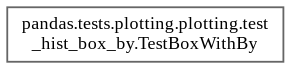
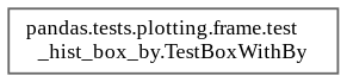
  digraph {
    rankdir=LR
    fontname="Liberation Serif"
-   n1 [color=grey40 fillcolor=white fontname="Liberation Serif" fontsize=10 height=0.2 label="pandas.tests.plotting.plotting.test\l_hist_box_by.TestBoxWithBy" shape=box style=filled width=0.4]
+   n1 [color=grey40 fillcolor=white fontname="Liberation Serif" fontsize=10 height=0.2 label="pandas.tests.plotting.frame.test\l_hist_box_by.TestBoxWithBy" shape=box style=filled width=0.4]
  }
